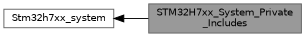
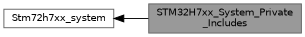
  digraph {
    rankdir=LR
    node [fontname=Helvetica fontsize=10 shape=box style=filled]
    n1 [color=gray40 fillcolor=grey60 fontcolor=black height=0.2 label="STM32H7xx_System_Private\l_Includes" width=0.4]
-   n2 [color=grey40 fillcolor=white height=0.2 label=Stm32h7xx_system width=0.4]
+   n2 [color=grey40 fillcolor=white height=0.2 label=Stm72h7xx_system width=0.4]
    n2 -> n1 [dir=back fontname=Helvetica fontsize=10 labelfontname=Helvetica labelfontsize=10 shape=plaintext style=solid]
  }
